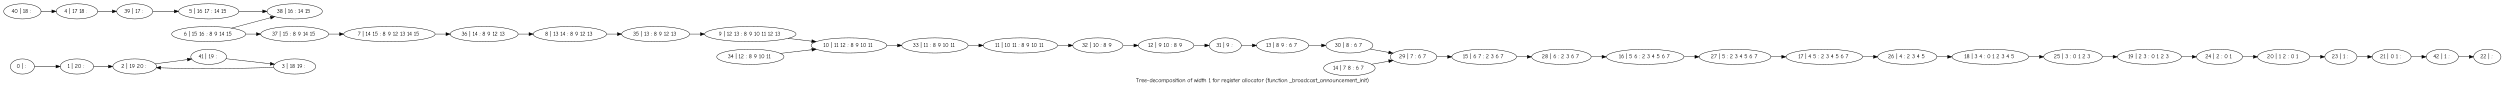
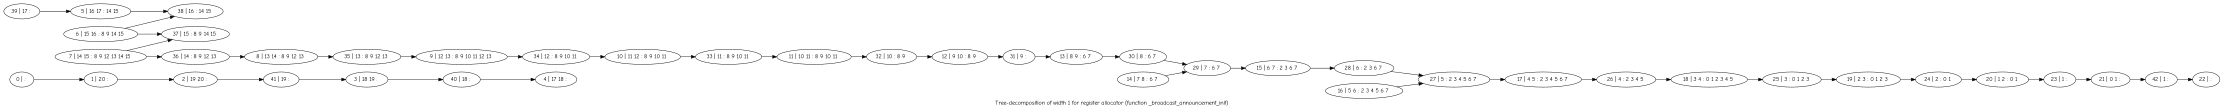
  digraph {
    fontname="Comic Neue"
    label="Tree-decomposition of width 1 for register allocator (function _broadcast_announcement_init)"
    rankdir=LR
    node [fontname="Comic Neue"]
    edge [fontname="Comic Neue"]
    n1 [label="0 | : "]
    n2 [label="1 | 20 : "]
    n3 [label="2 | 19 20 : "]
    n4 [label="41 | 19 : "]
    n5 [label="3 | 18 19 : "]
    n6 [label="40 | 18 : "]
    n7 [label="4 | 17 18 : "]
    n8 [label="39 | 17 : "]
    n9 [label="5 | 16 17 : 14 15 "]
    n10 [label="38 | 16 : 14 15 "]
    n11 [label="6 | 15 16 : 8 9 14 15 "]
    n12 [label="37 | 15 : 8 9 14 15 "]
    n13 [label="7 | 14 15 : 8 9 12 13 14 15 "]
    n14 [label="36 | 14 : 8 9 12 13 "]
    n15 [label="8 | 13 14 : 8 9 12 13 "]
    n16 [label="35 | 13 : 8 9 12 13 "]
    n17 [label="9 | 12 13 : 8 9 10 11 12 13 "]
    n18 [label="34 | 12 : 8 9 10 11 "]
    n19 [label="10 | 11 12 : 8 9 10 11 "]
    n20 [label="33 | 11 : 8 9 10 11 "]
    n21 [label="11 | 10 11 : 8 9 10 11 "]
    n22 [label="32 | 10 : 8 9 "]
    n23 [label="12 | 9 10 : 8 9 "]
    n24 [label="31 | 9 : "]
    n25 [label="13 | 8 9 : 6 7 "]
    n26 [label="30 | 8 : 6 7 "]
    n27 [label="29 | 7 : 6 7 "]
    n28 [label="14 | 7 8 : 6 7 "]
    n29 [label="15 | 6 7 : 2 3 6 7 "]
    n30 [label="28 | 6 : 2 3 6 7 "]
    n31 [label="16 | 5 6 : 2 3 4 5 6 7 "]
    n32 [label="27 | 5 : 2 3 4 5 6 7 "]
    n33 [label="17 | 4 5 : 2 3 4 5 6 7 "]
    n34 [label="26 | 4 : 2 3 4 5 "]
    n35 [label="18 | 3 4 : 0 1 2 3 4 5 "]
    n36 [label="25 | 3 : 0 1 2 3 "]
    n37 [label="19 | 2 3 : 0 1 2 3 "]
    n38 [label="24 | 2 : 0 1 "]
    n39 [label="20 | 1 2 : 0 1 "]
    n40 [label="23 | 1 : "]
    n41 [label="21 | 0 1 : "]
    n42 [label="42 | 1 : "]
    n43 [label="22 | : "]
    n1 -> n2
    n2 -> n3
    n3 -> n4
    n4 -> n5
-   n5 -> n3
+   n5 -> n6
    n6 -> n7
-   n7 -> n8
    n8 -> n9
    n9 -> n10
    n11 -> n10
    n11 -> n12
-   n12 -> n13
+   n13 -> n12
    n13 -> n14
    n14 -> n15
    n15 -> n16
    n16 -> n17
-   n17 -> n19
+   n17 -> n18
    n18 -> n19
    n19 -> n20
    n20 -> n21
    n21 -> n22
    n22 -> n23
    n23 -> n24
    n24 -> n25
    n25 -> n26
    n26 -> n27
    n27 -> n29
    n28 -> n27
    n29 -> n30
-   n30 -> n31
+   n30 -> n32
    n31 -> n32
    n32 -> n33
    n33 -> n34
    n34 -> n35
    n35 -> n36
    n36 -> n37
    n37 -> n38
    n38 -> n39
    n39 -> n40
    n40 -> n41
    n41 -> n42
    n42 -> n43
  }
